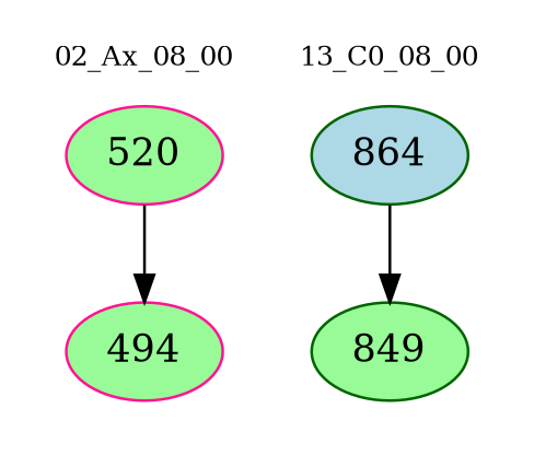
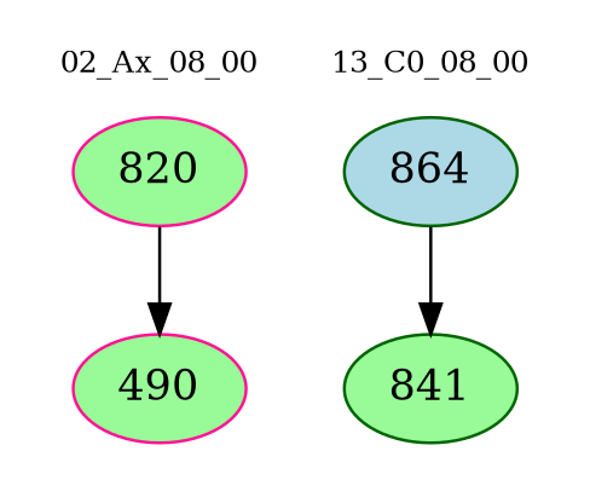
  digraph {
    node [color=deeppink fillcolor=palegreen style=filled]
    edge [color=black]
-   n1 [label=520]
-   n2 [label=494]
+   n1 [label=820]
+   n2 [label=490]
    n3 [color=darkgreen fillcolor=lightblue label=864]
-   n4 [color=darkgreen label=849]
+   n4 [color=darkgreen label=841]
    subgraph cluster_1 {
      color=white
      fontsize=10
      label="02_Ax_08_00"
      n1
      n2
    }
    subgraph cluster_2 {
      color=white
      fontsize=10
      label="13_C0_08_00"
      n3
      n4
    }
    n1 -> n2
    n3 -> n4
  }
